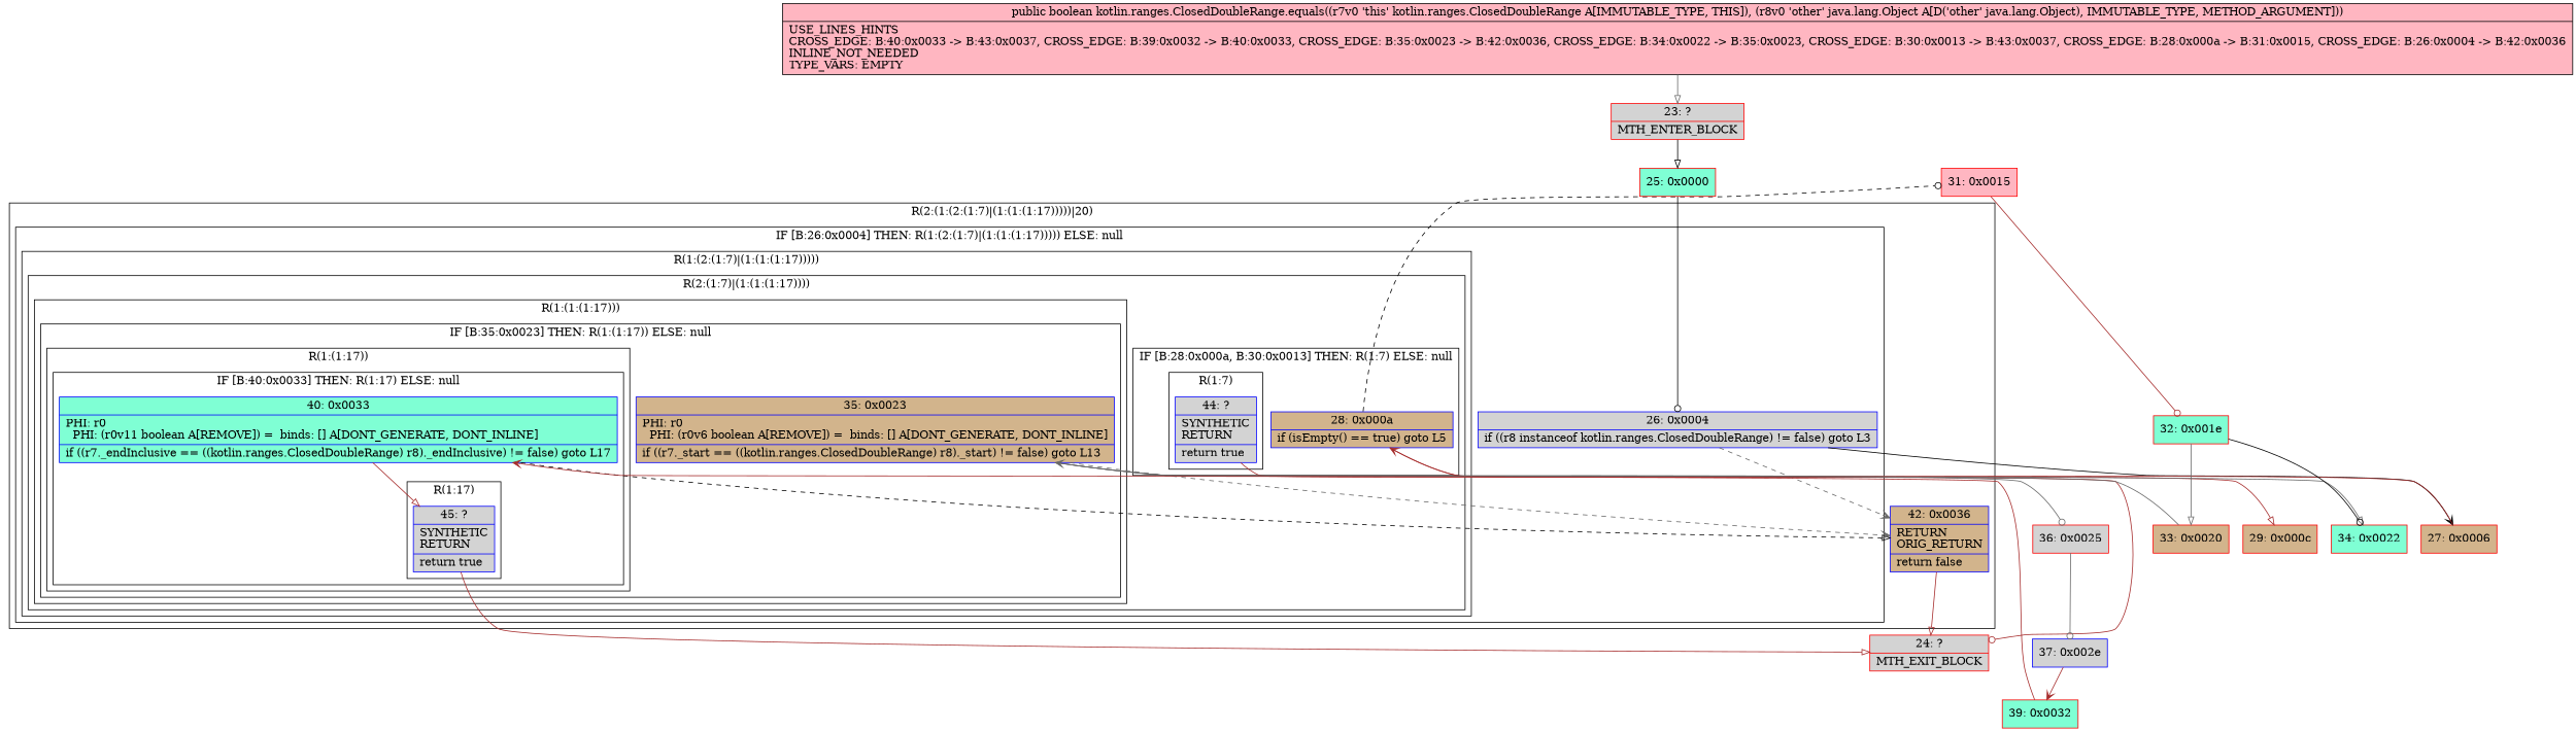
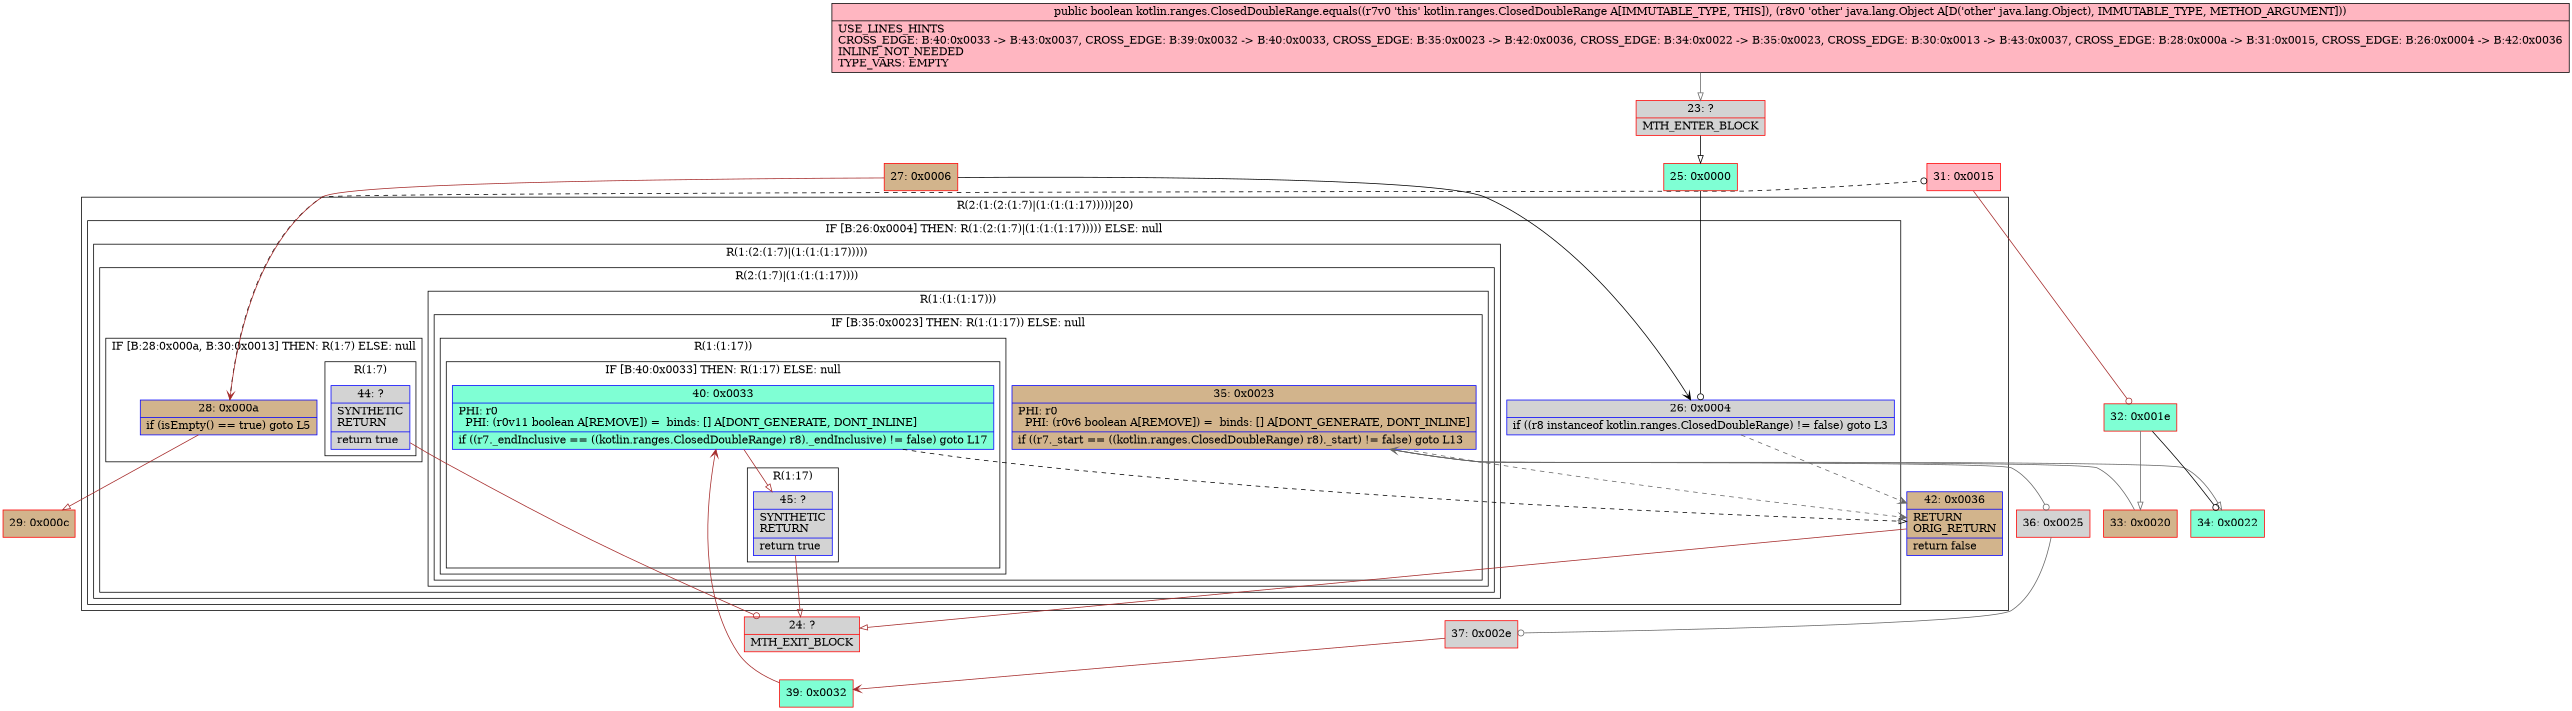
  digraph {
    node [color=red fillcolor=lightgrey shape=record style=filled]
    edge [arrowhead=onormal color=brown]
    n1 [color=blue label="{44\:\ ?|SYNTHETIC\lRETURN\l|return true\l}"]
    n2 [color=blue fillcolor=tan label="{28\:\ 0x000a|if (isEmpty() == true) goto L5\l}"]
    n3 [color=blue label="{45\:\ ?|SYNTHETIC\lRETURN\l|return true\l}"]
    n4 [color=blue fillcolor=aquamarine label="{40\:\ 0x0033|PHI: r0 \l  PHI: (r0v11 boolean A[REMOVE]) =  binds: [] A[DONT_GENERATE, DONT_INLINE]\l|if ((r7._endInclusive == ((kotlin.ranges.ClosedDoubleRange) r8)._endInclusive) != false) goto L17\l}"]
    n5 [color=blue fillcolor=tan label="{35\:\ 0x0023|PHI: r0 \l  PHI: (r0v6 boolean A[REMOVE]) =  binds: [] A[DONT_GENERATE, DONT_INLINE]\l|if ((r7._start == ((kotlin.ranges.ClosedDoubleRange) r8)._start) != false) goto L13\l}"]
    n6 [color=blue label="{26\:\ 0x0004|if ((r8 instanceof kotlin.ranges.ClosedDoubleRange) != false) goto L3\l}"]
    n7 [color=blue fillcolor=tan label="{42\:\ 0x0036|RETURN\lORIG_RETURN\l|return false\l}"]
    n8 [label="{24\:\ ?|MTH_EXIT_BLOCK\l}"]
    n9 [fillcolor=tan label="{29\:\ 0x000c}"]
    n10 [fillcolor=lightpink label="{31\:\ 0x0015}"]
    n11 [label="{36\:\ 0x0025}"]
    n12 [fillcolor=aquamarine label="{34\:\ 0x0022}"]
    n13 [fillcolor=tan label="{27\:\ 0x0006}"]
    n14 [fillcolor=aquamarine label="{32\:\ 0x001e}"]
-   n15 [color=blue label="{37\:\ 0x002e}"]
+   n15 [label="{37\:\ 0x002e}"]
    n16 [label="{23\:\ ?|MTH_ENTER_BLOCK\l}"]
    n17 [fillcolor=aquamarine label="{25\:\ 0x0000}"]
    n18 [fillcolor=tan label="{33\:\ 0x0020}"]
    n19 [fillcolor=aquamarine label="{39\:\ 0x0032}"]
    n20 [fillcolor=lightpink label="{public boolean kotlin.ranges.ClosedDoubleRange.equals((r7v0 'this' kotlin.ranges.ClosedDoubleRange A[IMMUTABLE_TYPE, THIS]), (r8v0 'other' java.lang.Object A[D('other' java.lang.Object), IMMUTABLE_TYPE, METHOD_ARGUMENT]))  | USE_LINES_HINTS\lCROSS_EDGE: B:40:0x0033 \-\> B:43:0x0037, CROSS_EDGE: B:39:0x0032 \-\> B:40:0x0033, CROSS_EDGE: B:35:0x0023 \-\> B:42:0x0036, CROSS_EDGE: B:34:0x0022 \-\> B:35:0x0023, CROSS_EDGE: B:30:0x0013 \-\> B:43:0x0037, CROSS_EDGE: B:28:0x000a \-\> B:31:0x0015, CROSS_EDGE: B:26:0x0004 \-\> B:42:0x0036\lINLINE_NOT_NEEDED\lTYPE_VARS: EMPTY\l}" color=""]
    subgraph cluster_1 {
      label="R(2:(1:(2:(1:7)|(1:(1:(1:17)))))|20)"
      n7
      subgraph cluster_2 {
        label="IF [B:26:0x0004] THEN: R(1:(2:(1:7)|(1:(1:(1:17))))) ELSE: null"
        n6
        subgraph cluster_3 {
          label="R(1:(2:(1:7)|(1:(1:(1:17)))))"
          subgraph cluster_4 {
            label="R(2:(1:7)|(1:(1:(1:17))))"
            subgraph cluster_5 {
              label="IF [B:28:0x000a, B:30:0x0013] THEN: R(1:7) ELSE: null"
              n2
              subgraph cluster_6 {
                label="R(1:7)"
                n1
              }
            }
            subgraph cluster_7 {
              label="R(1:(1:(1:17)))"
              subgraph cluster_8 {
                label="IF [B:35:0x0023] THEN: R(1:(1:17)) ELSE: null"
                n5
                subgraph cluster_9 {
                  label="R(1:(1:17))"
                  subgraph cluster_10 {
                    label="IF [B:40:0x0033] THEN: R(1:17) ELSE: null"
                    n4
                    subgraph cluster_11 {
                      label="R(1:17)"
                      n3
                    }
                  }
                }
              }
            }
          }
        }
      }
    }
    n1 -> n8 [arrowhead=odot]
    n2 -> n9
    n2 -> n10 [arrowhead=odot color=black style=dashed]
    n3 -> n8
    n4 -> n3
    n4 -> n7 [color=black style=dashed]
    n5 -> n7 [arrowhead=vee color=gray40 style=dashed]
    n5 -> n11 [arrowhead=odot color=gray40]
    n5 -> n12 [color=gray40]
    n6 -> n7 [arrowhead=vee color=gray40 style=dashed]
-   n6 -> n13 [arrowhead=vee color=black]
+   n13 -> n6 [arrowhead=vee color=black]
    n7 -> n8
    n10 -> n14 [arrowhead=odot]
    n11 -> n15 [arrowhead=odot color=gray40]
    n13 -> n2 [arrowhead=vee]
    n14 -> n12 [arrowhead=odot color=black]
    n14 -> n18 [color=gray40]
    n15 -> n19 [arrowhead=vee]
    n16 -> n17 [color=black]
    n17 -> n6 [arrowhead=odot color=black]
    n18 -> n5 [arrowhead=vee color=gray40]
    n19 -> n4 [arrowhead=vee]
    n20 -> n16 [color=gray40]
  }
